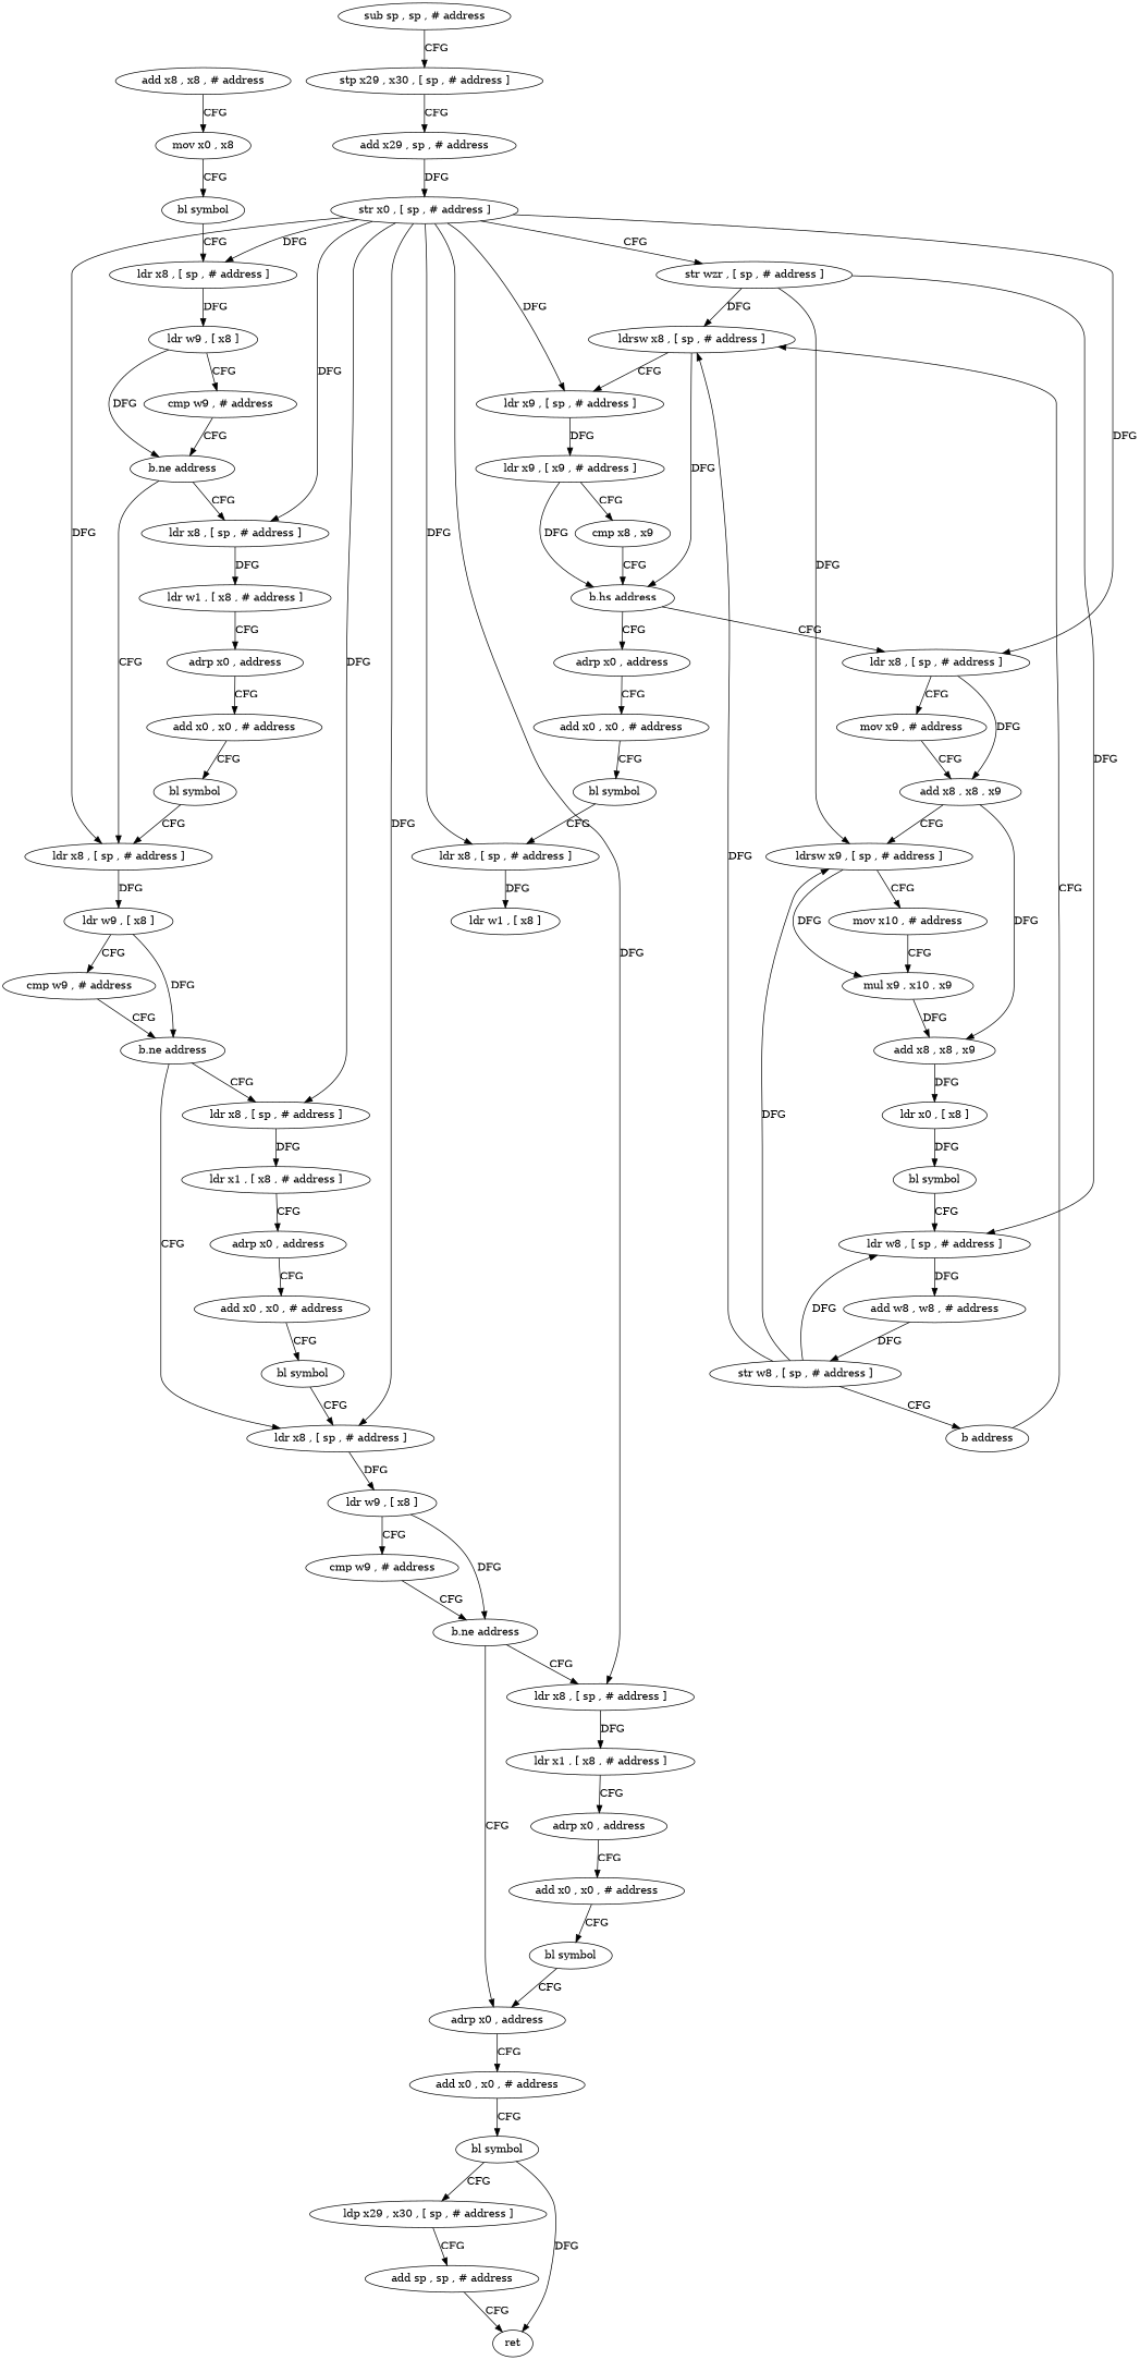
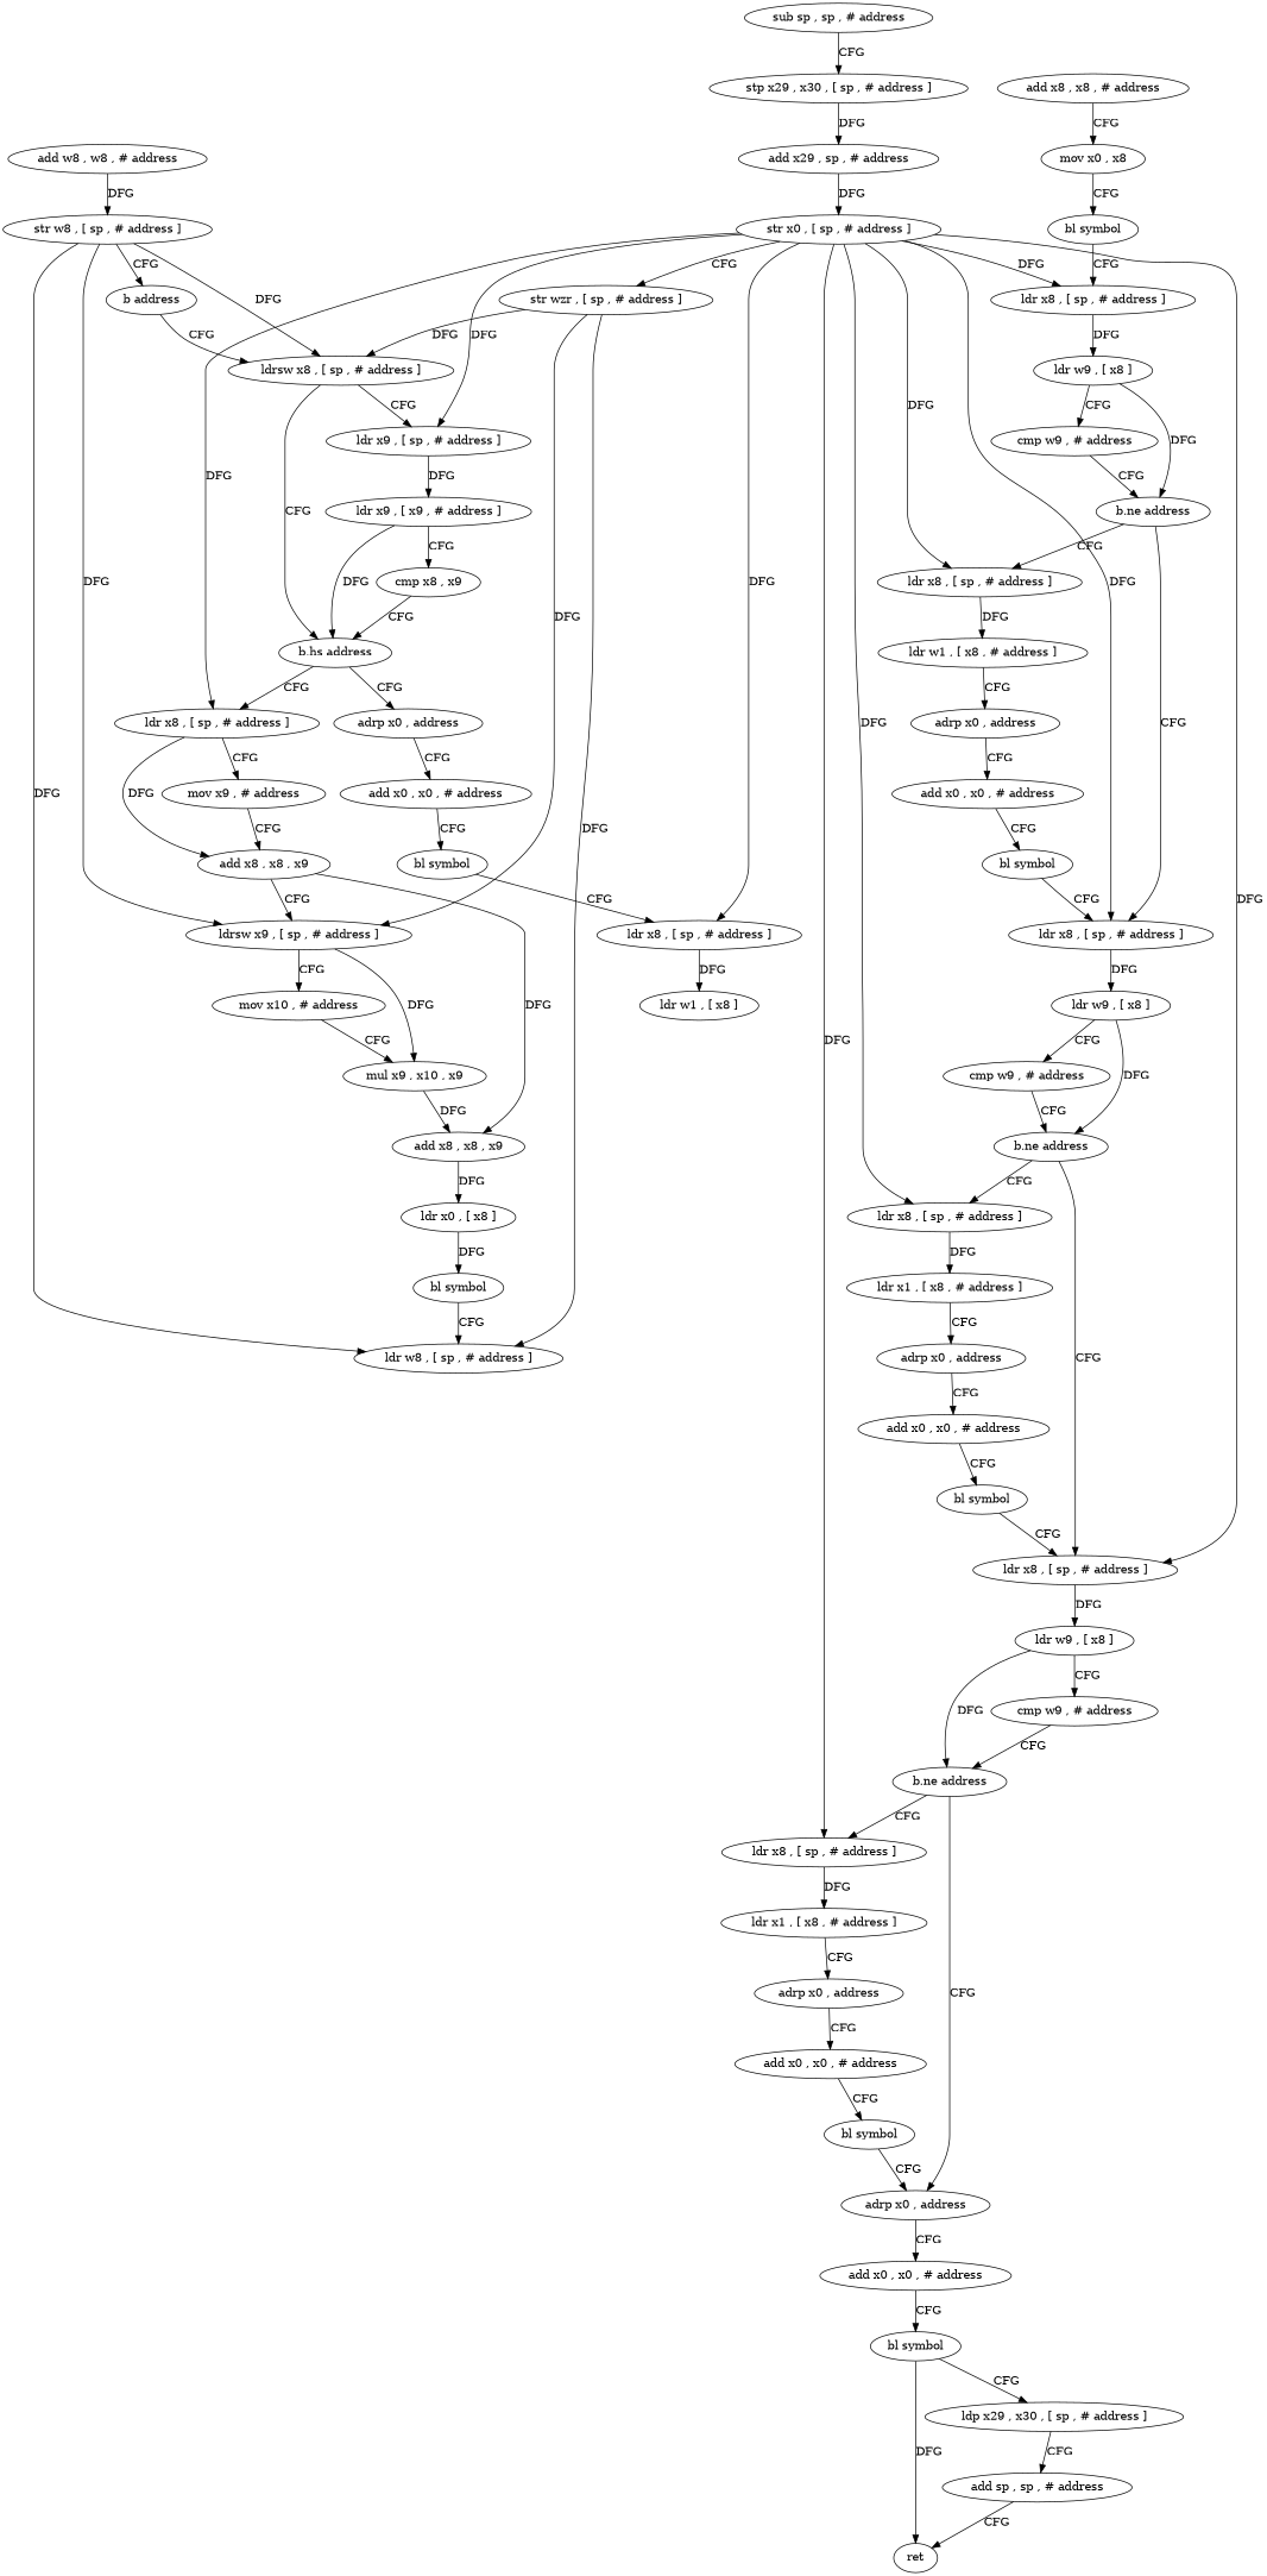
  digraph {
    n1 [label="sub sp , sp , # address"]
    n2 [label="stp x29 , x30 , [ sp , # address ]"]
    n3 [label="add x29 , sp , # address"]
    n4 [label="str x0 , [ sp , # address ]"]
    n5 [label="str wzr , [ sp , # address ]"]
    n6 [label="ldr x8 , [ sp , # address ]"]
    n7 [label="ldr x8 , [ sp , # address ]"]
    n8 [label="ldr x8 , [ sp , # address ]"]
    n9 [label="ldr x8 , [ sp , # address ]"]
    n10 [label="ldr x8 , [ sp , # address ]"]
    n11 [label="ldr x8 , [ sp , # address ]"]
    n12 [label="ldr x8 , [ sp , # address ]"]
    n13 [label="ldr x9 , [ sp , # address ]"]
    n14 [label="ldr x8 , [ sp , # address ]"]
    n15 [label="ldrsw x8 , [ sp , # address ]"]
    n16 [label="ldrsw x9 , [ sp , # address ]"]
    n17 [label="ldr w8 , [ sp , # address ]"]
    n18 [label="ldr w1 , [ x8 ]"]
    n19 [label="ldr w9 , [ x8 ]"]
    n20 [label="ldr w9 , [ x8 ]"]
    n21 [label="ldr w1 , [ x8 , # address ]"]
    n22 [label="mov x9 , # address"]
    n23 [label="add x8 , x8 , x9"]
    n24 [label="ldr w9 , [ x8 ]"]
    n25 [label="ldr x1 , [ x8 , # address ]"]
    n26 [label="ldr x9 , [ x9 , # address ]"]
    n27 [label="ldr x1 , [ x8 , # address ]"]
    n28 [label="b.hs address"]
    n29 [label="mov x10 , # address"]
    n30 [label="mul x9 , x10 , x9"]
    n31 [label="add w8 , w8 , # address"]
    n32 [label="adrp x0 , address"]
    n33 [label="add x0 , x0 , # address"]
    n34 [label="bl symbol"]
    n35 [label="add x8 , x8 , # address"]
    n36 [label="mov x0 , x8"]
    n37 [label="bl symbol"]
    n38 [label="cmp w9 , # address"]
    n39 [label="b.ne address"]
    n40 [label="cmp w9 , # address"]
    n41 [label="b.ne address"]
    n42 [label="adrp x0 , address"]
    n43 [label="add x8 , x8 , x9"]
    n44 [label="ldr x0 , [ x8 ]"]
    n45 [label="bl symbol"]
    n46 [label="str w8 , [ sp , # address ]"]
    n47 [label="b address"]
    n48 [label="cmp w9 , # address"]
    n49 [label="b.ne address"]
    n50 [label="adrp x0 , address"]
    n51 [label="add x0 , x0 , # address"]
    n52 [label="bl symbol"]
    n53 [label="cmp x8 , x9"]
    n54 [label="adrp x0 , address"]
    n55 [label="add x0 , x0 , # address"]
    n56 [label="bl symbol"]
    n57 [label="adrp x0 , address"]
    n58 [label="add x0 , x0 , # address"]
    n59 [label="bl symbol"]
    n60 [label="ldp x29 , x30 , [ sp , # address ]"]
    n61 [label=ret]
    n62 [label="add sp , sp , # address"]
    n63 [label="add x0 , x0 , # address"]
    n64 [label="bl symbol"]
    n1 -> n2 [label=CFG]
-   n2 -> n3 [label=CFG]
+   n2 -> n3 [label=DFG]
    n3 -> n4 [label=DFG]
    n4 -> n5 [label=CFG]
    n4 -> n6 [label=DFG]
    n4 -> n7 [label=DFG]
    n4 -> n8 [label=DFG]
    n4 -> n9 [label=DFG]
    n4 -> n10 [label=DFG]
    n4 -> n11 [label=DFG]
    n4 -> n12 [label=DFG]
    n4 -> n13 [label=DFG]
    n4 -> n14 [label=DFG]
    n5 -> n15 [label=DFG]
    n5 -> n16 [label=DFG]
    n5 -> n17 [label=DFG]
    n6 -> n18 [label=DFG]
    n7 -> n19 [label=DFG]
    n8 -> n20 [label=DFG]
    n9 -> n21 [label=DFG]
    n10 -> n22 [label=CFG]
    n10 -> n23 [label=DFG]
    n11 -> n24 [label=DFG]
    n12 -> n25 [label=DFG]
    n13 -> n26 [label=DFG]
    n14 -> n27 [label=DFG]
    n15 -> n13 [label=CFG]
-   n15 -> n28 [label=DFG]
+   n15 -> n28 [label=CFG]
    n16 -> n29 [label=CFG]
    n16 -> n30 [label=DFG]
-   n17 -> n31 [label=DFG]
    n19 -> n38 [label=CFG]
    n19 -> n39 [label=DFG]
    n20 -> n40 [label=CFG]
    n20 -> n41 [label=DFG]
    n21 -> n42 [label=CFG]
    n22 -> n23 [label=CFG]
    n23 -> n16 [label=CFG]
    n23 -> n43 [label=DFG]
    n24 -> n48 [label=CFG]
    n24 -> n49 [label=DFG]
    n25 -> n50 [label=CFG]
    n26 -> n28 [label=DFG]
    n26 -> n53 [label=CFG]
    n27 -> n57 [label=CFG]
    n28 -> n10 [label=CFG]
    n28 -> n32 [label=CFG]
    n29 -> n30 [label=CFG]
    n30 -> n43 [label=DFG]
    n31 -> n46 [label=DFG]
    n32 -> n33 [label=CFG]
    n33 -> n34 [label=CFG]
    n34 -> n6 [label=CFG]
    n35 -> n36 [label=CFG]
    n36 -> n37 [label=CFG]
    n37 -> n7 [label=CFG]
    n38 -> n39 [label=CFG]
    n39 -> n8 [label=CFG]
    n39 -> n9 [label=CFG]
    n40 -> n41 [label=CFG]
    n41 -> n11 [label=CFG]
    n41 -> n12 [label=CFG]
    n42 -> n51 [label=CFG]
    n43 -> n44 [label=DFG]
    n44 -> n45 [label=DFG]
    n45 -> n17 [label=CFG]
    n46 -> n15 [label=DFG]
    n46 -> n16 [label=DFG]
    n46 -> n17 [label=DFG]
    n46 -> n47 [label=CFG]
    n47 -> n15 [label=CFG]
    n48 -> n49 [label=CFG]
    n49 -> n14 [label=CFG]
    n49 -> n54 [label=CFG]
    n50 -> n58 [label=CFG]
    n51 -> n52 [label=CFG]
    n52 -> n8 [label=CFG]
    n53 -> n28 [label=CFG]
    n54 -> n55 [label=CFG]
    n55 -> n56 [label=CFG]
    n56 -> n60 [label=CFG]
    n56 -> n61 [label=DFG]
    n57 -> n63 [label=CFG]
    n58 -> n59 [label=CFG]
    n59 -> n11 [label=CFG]
    n60 -> n62 [label=CFG]
    n62 -> n61 [label=CFG]
    n63 -> n64 [label=CFG]
    n64 -> n54 [label=CFG]
  }
